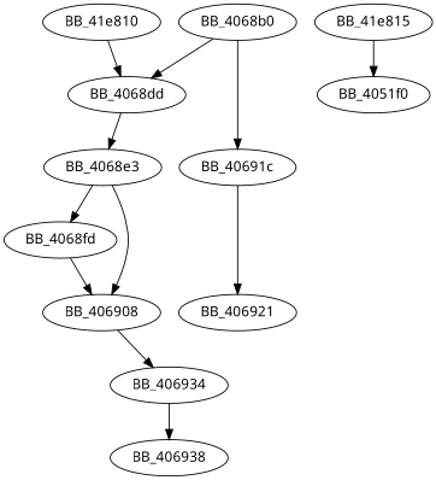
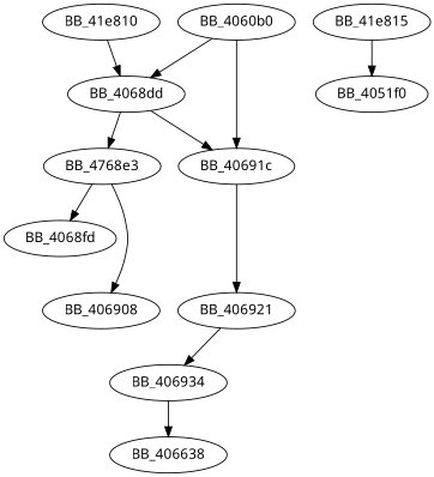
  digraph {
    fontname="Noto Sans"
    node [fontname="Noto Sans"]
    edge [fontname="Noto Sans"]
-   BB_4068b0
+   BB_4068b0 [label=BB_4060b0]
    BB_4068dd
    BB_40691c
-   BB_4068e3
+   BB_4068e3 [label=BB_4768e3]
    BB_406921
    BB_4068fd
    n7 [label=BB_406908]
    BB_406934
-   BB_406938
+   BB_406938 [label=BB_406638]
    BB_41e810
    BB_41e815
    BB_4051f0
    BB_4068b0 -> BB_4068dd
    BB_4068b0 -> BB_40691c
+   BB_4068dd -> BB_40691c
    BB_4068dd -> BB_4068e3
    BB_40691c -> BB_406921
    BB_4068e3 -> BB_4068fd
    BB_4068e3 -> n7
-   BB_4068fd -> n7
-   n7 -> BB_406934
+   BB_406921 -> BB_406934
    BB_406934 -> BB_406938
    BB_41e810 -> BB_4068dd
    BB_41e815 -> BB_4051f0
  }
